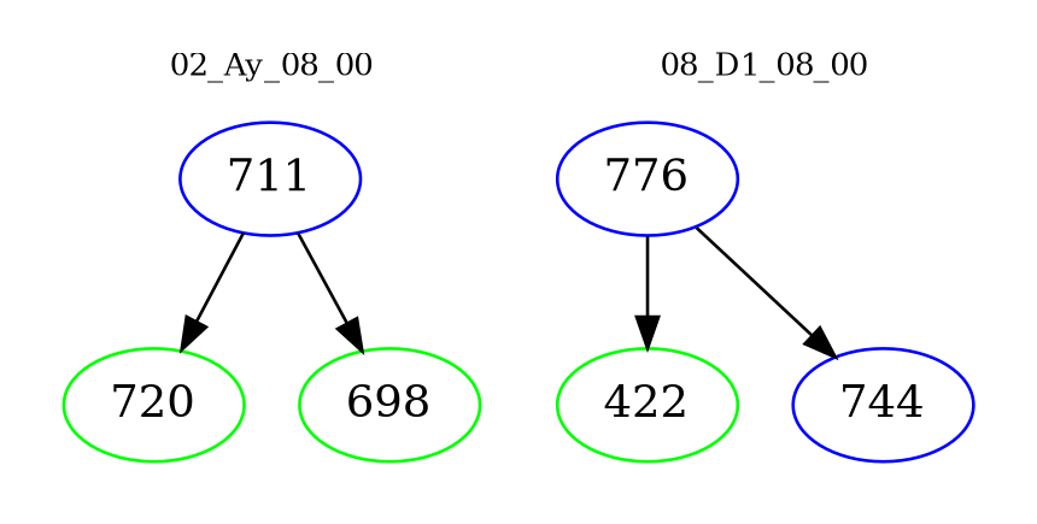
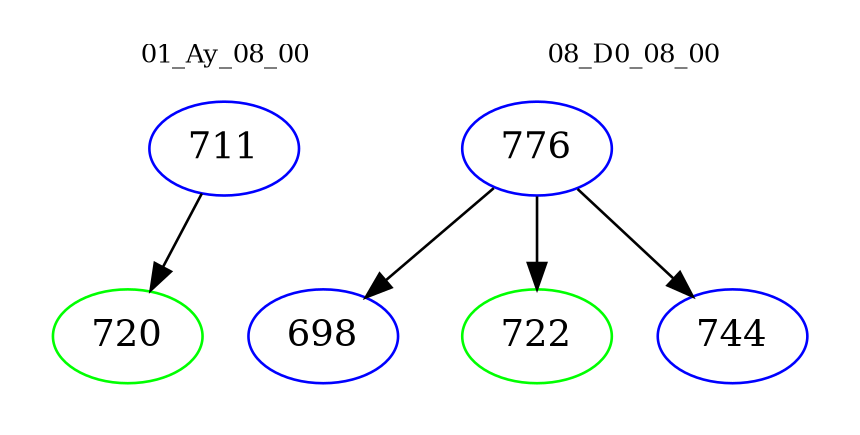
  digraph {
    node [color=blue]
    edge [color=black]
    n1 [label=711]
-   n2 [color=green label=698]
+   n2 [label=698]
    n3 [color=green label=720]
    n4 [label=776]
-   n5 [color=green label=422]
+   n5 [color=green label=722]
    n6 [label=744]
    subgraph cluster_1 {
      color=white
      fontsize=10
-     label="02_Ay_08_00"
+     label="01_Ay_08_00"
      n1
      n2
      n3
    }
    subgraph cluster_2 {
      color=white
      fontsize=10
-     label="08_D1_08_00"
+     label="08_D0_08_00"
      n4
      n5
      n6
    }
-   n1 -> n2
+   n4 -> n2
    n1 -> n3
    n4 -> n5
    n4 -> n6
  }
